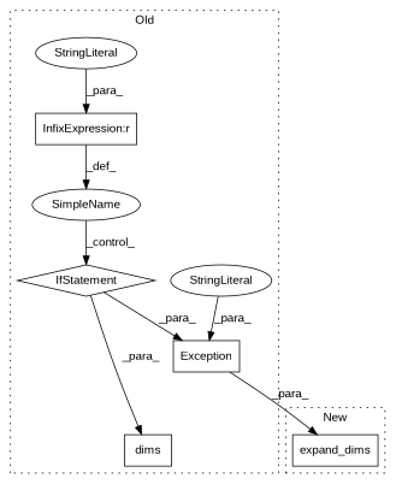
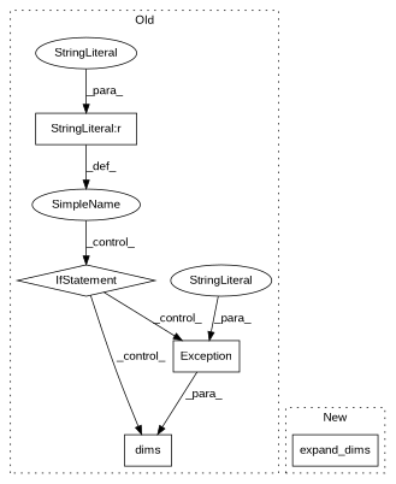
  digraph {
    fontname="Liberation Sans"
    node [a=32 fontname="Liberation Sans" shape=box]
    edge [fontname="Liberation Sans"]
    n1 [l="10,1" label=Exception s="1996,2050"]
    n2 [a=42 label=SimpleName shape=ellipse]
    n3 [a=53 l=6 label=dims s=1990]
    n4 [a=45 l=44 label=StringLiteral s=2006 shape=ellipse]
-   n5 [a=27 l=4 label="InfixExpression:r" s=1962]
+   n5 [a=27 l=4 label="StringLiteral:r" s=1962]
    n6 [a=45 l=12 label=StringLiteral s=1966 shape=ellipse]
    n7 [a=25 l="4,2" label=IfStatement s="1942,1978" shape=diamond]
    n8 [l="12,1" label=expand_dims s="1957,1991"]
    subgraph cluster_1 {
      label=Old
      style=dotted
      n1
      n2
      n3
      n4
      n5
      n6
      n7
    }
    subgraph cluster_2 {
      label=New
      style=dotted
      n8
    }
-   n1 -> n8 [label=_para_]
+   n1 -> n3 [label=_para_]
    n2 -> n7 [label=_control_]
    n4 -> n1 [label=_para_]
    n5 -> n2 [label=_def_]
    n6 -> n5 [label=_para_]
-   n7 -> n1 [label=_para_]
-   n7 -> n3 [label=_para_]
+   n7 -> n1 [label=_control_]
+   n7 -> n3 [label=_control_]
  }
